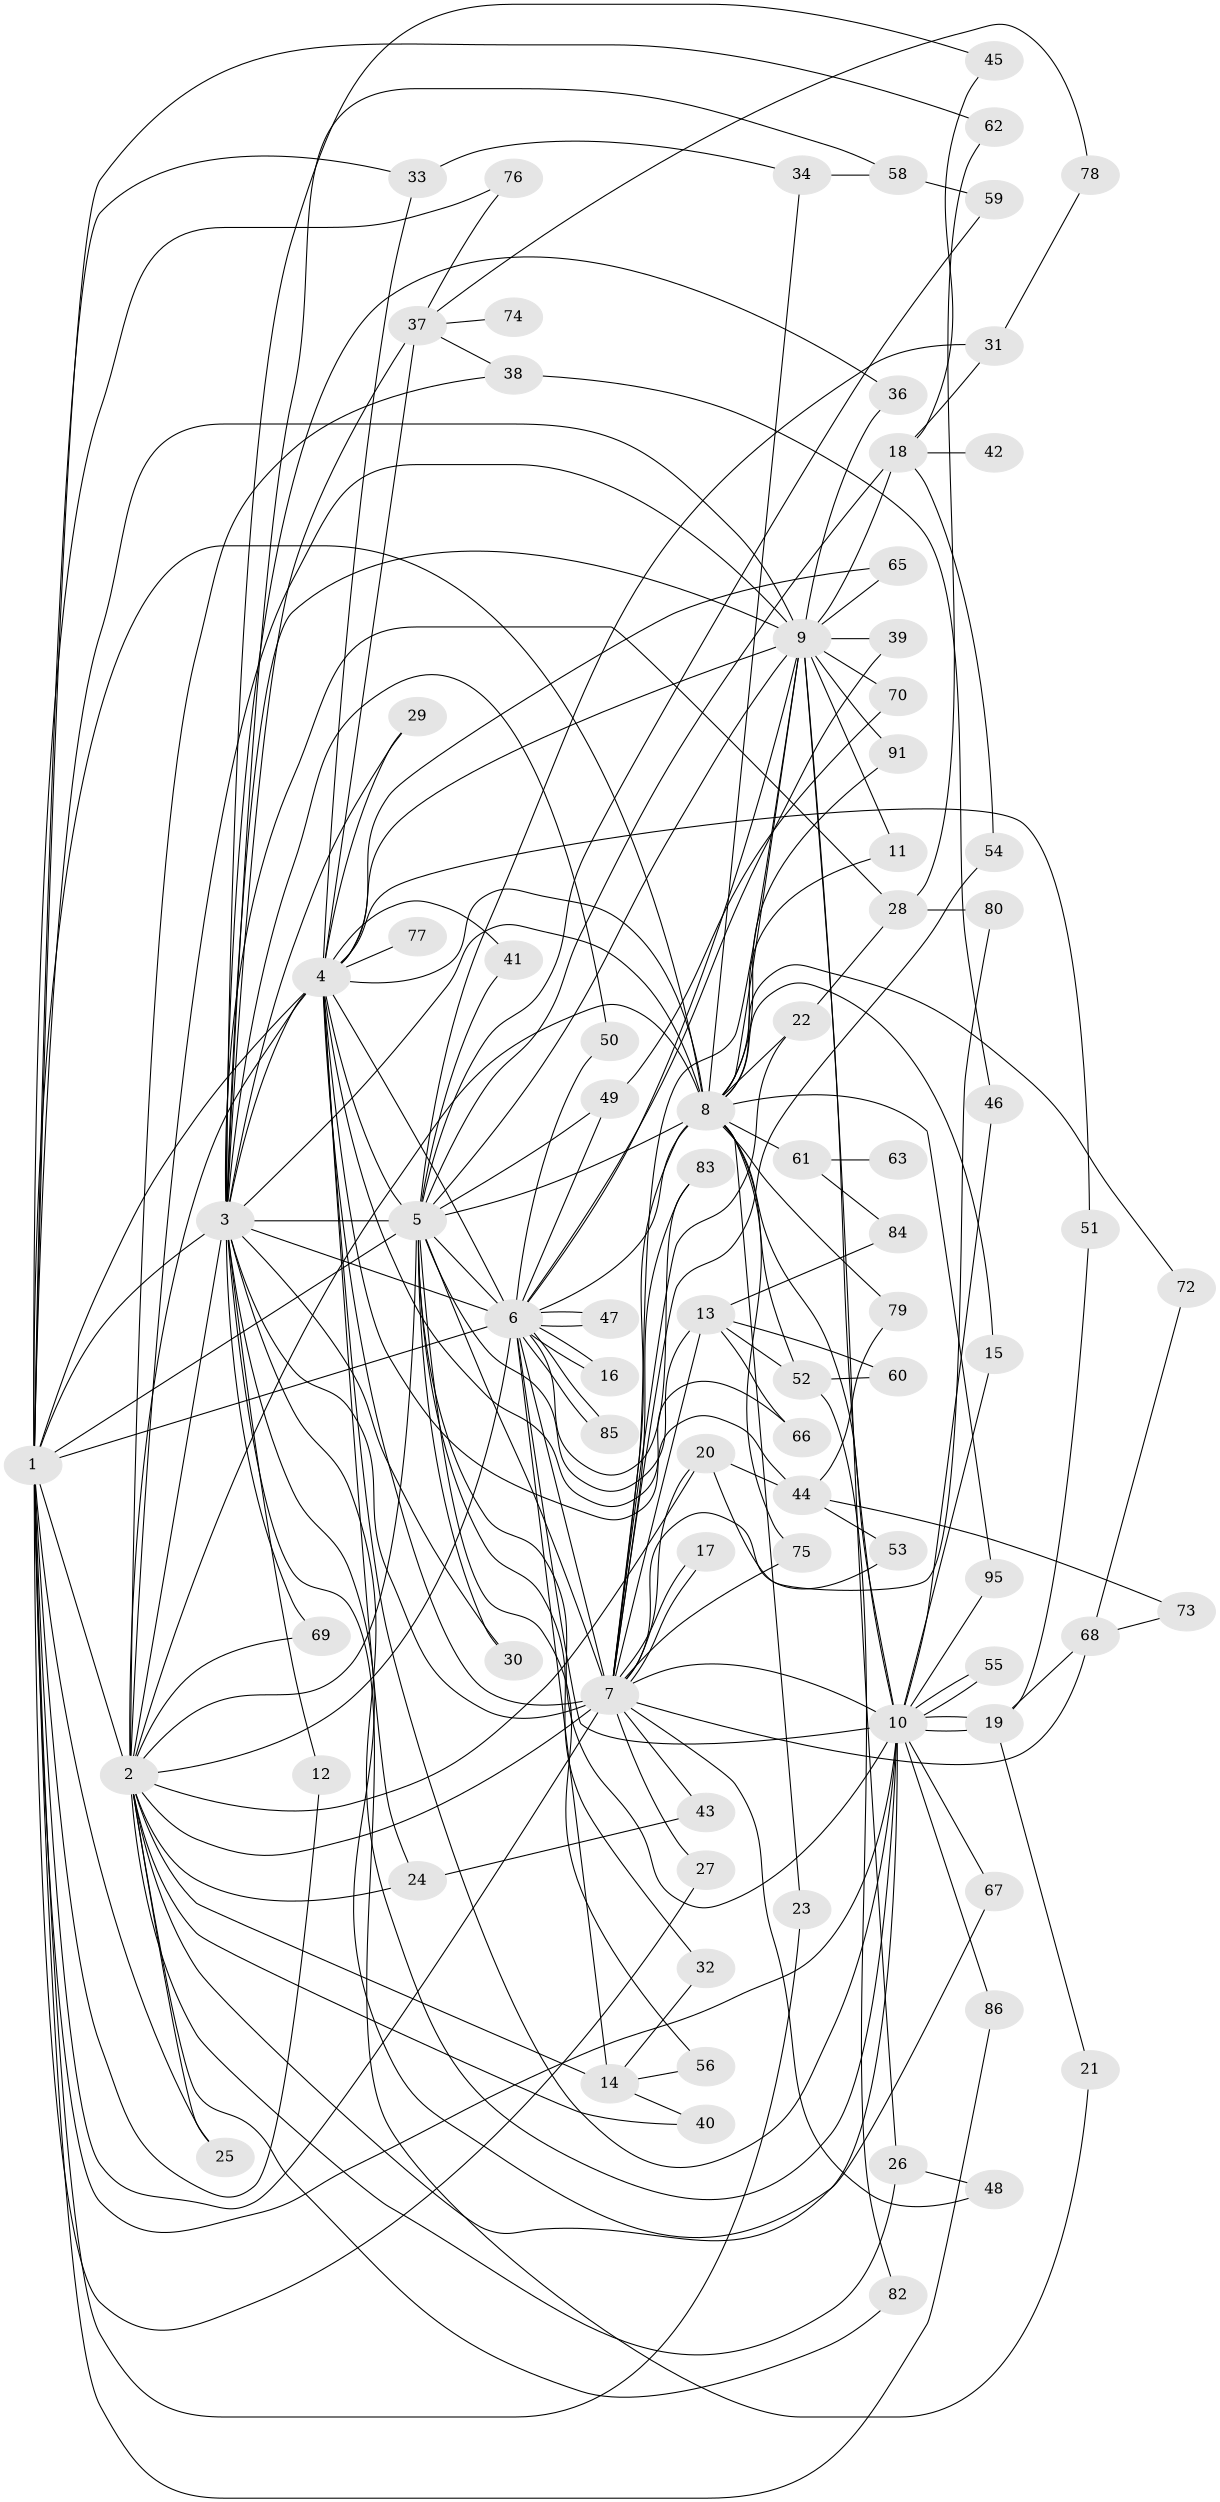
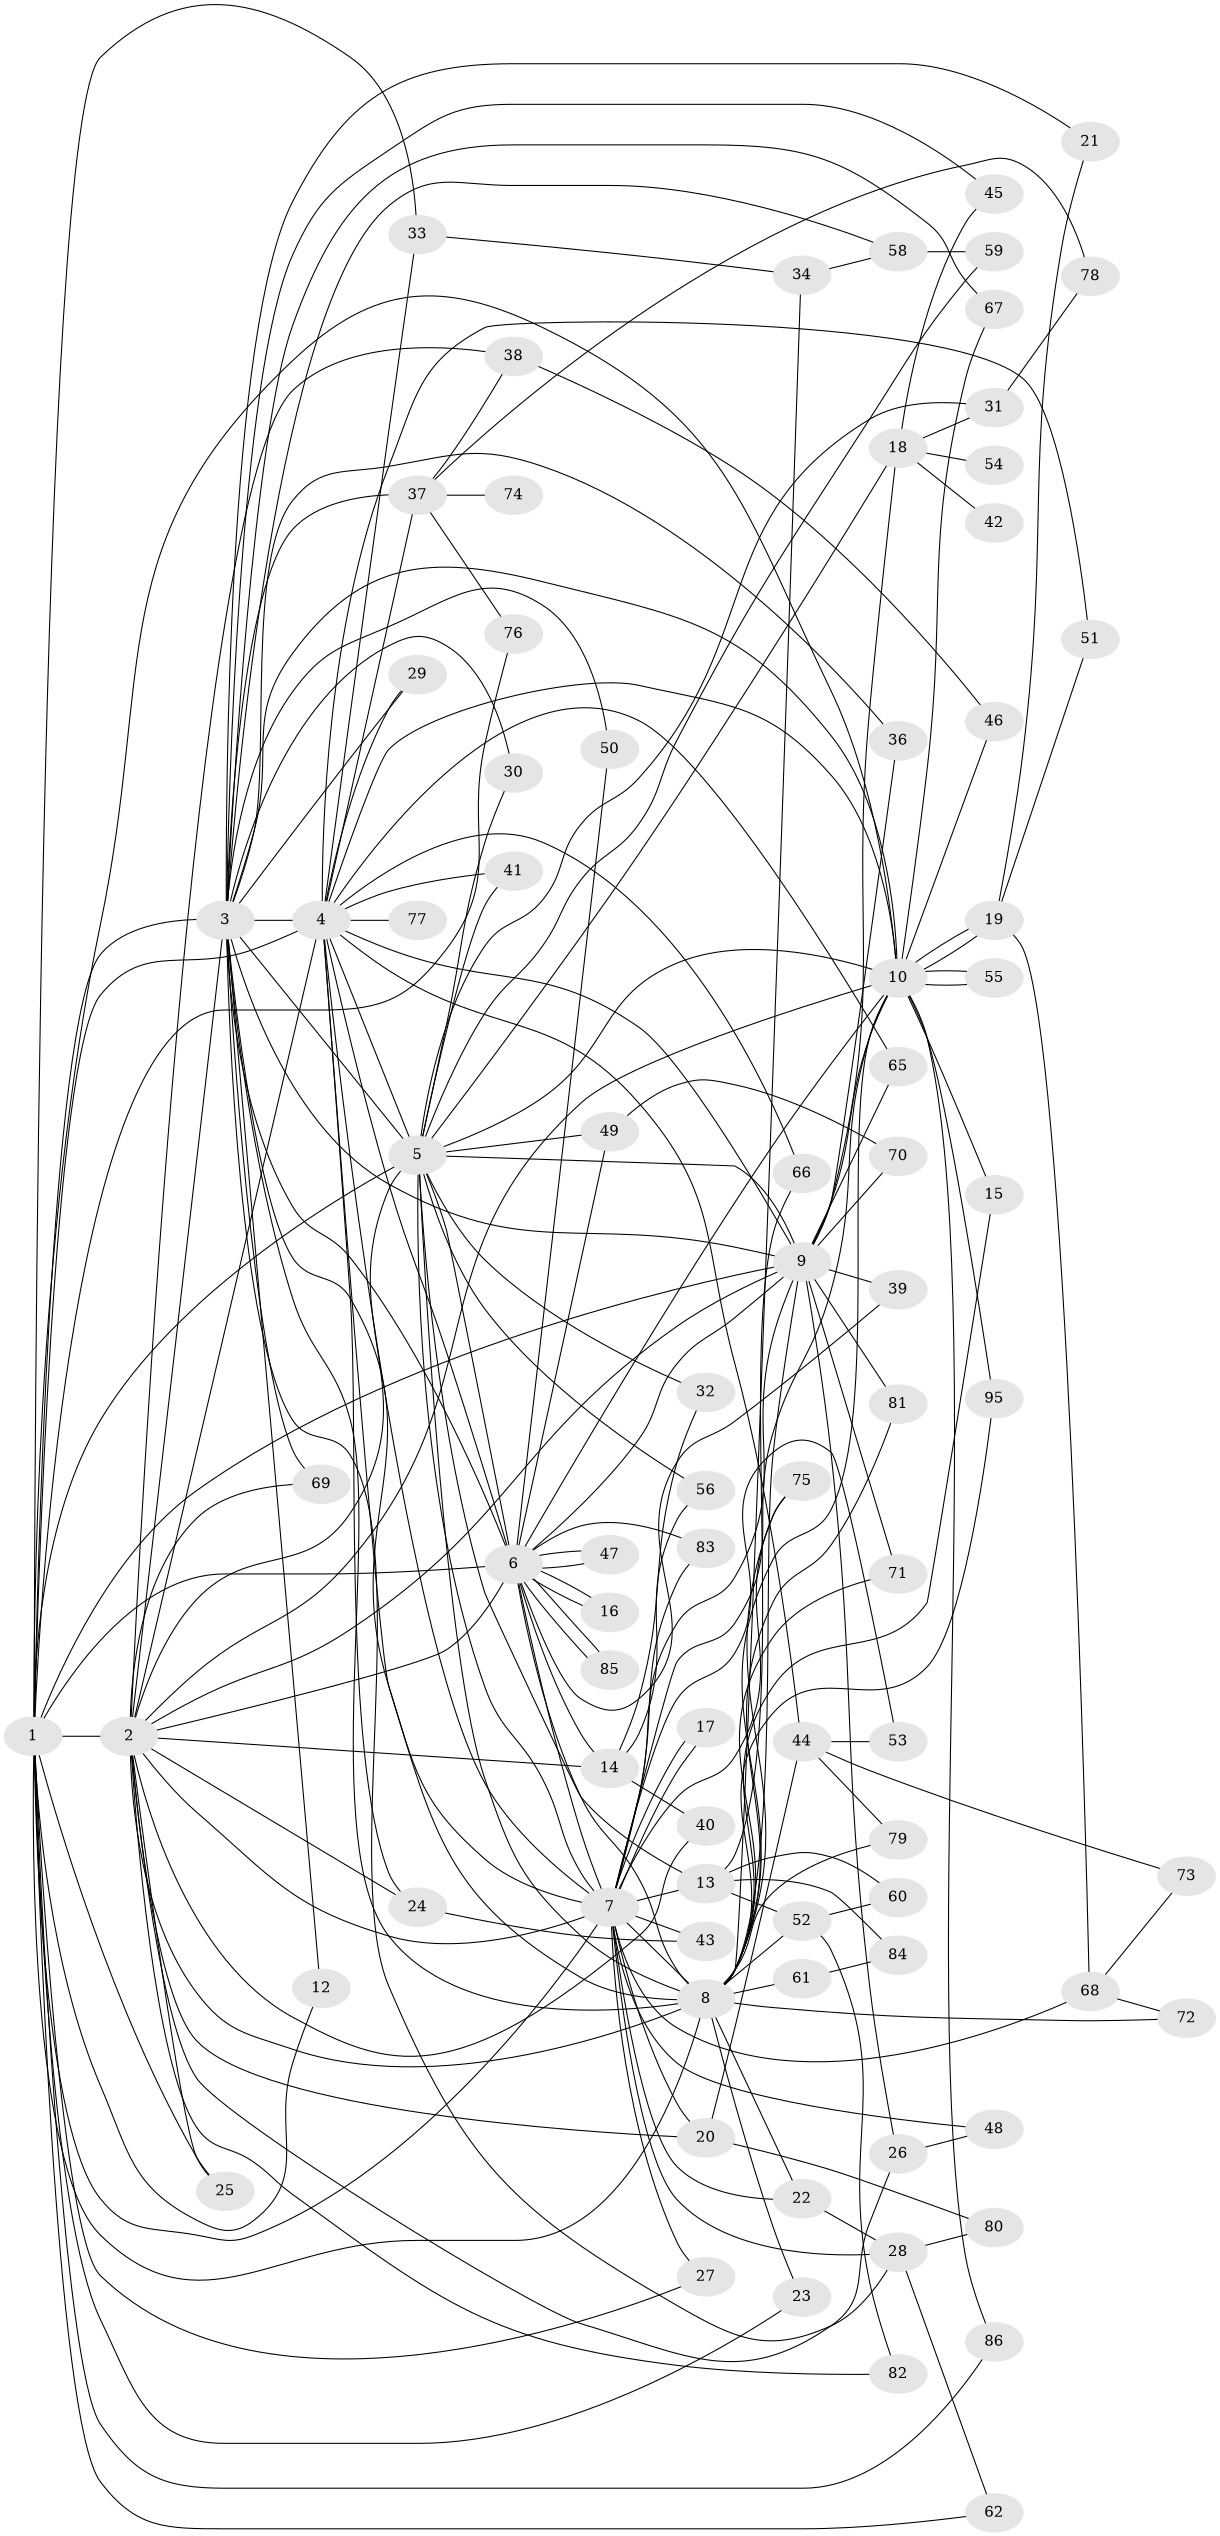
  graph {
    rankdir=LR
    node [color=gray90 style=filled]
    1
    2
    3
    4
    5
    6
    7
    8
    9
    10
    12
    23
    25
    27
    33
    62
    76
    86
    14
    20
    24
    26
    38
    40
    69
    82
    21
    28
    29
    30
    36
    37
    45
    50
    58
    67
    41
    44
    51
    65
    66
    77
    13
    18
    31
    32
    49
    56
    59
    16
    39
    47
    83
    85
    17
    22
    43
    48
    53
    54
    68
    75
-   11
+   11 [label=81]
    15
    34
    n66 [label=95]
    52
    61
-   71 [label=91]
+   71
    72
    79
    70
    19
    46
    55
    80
    74
    78
    73
    60
    84
    42
-   63
    1 -- 2
    1 -- 3
    1 -- 4
    1 -- 5
    1 -- 6
    1 -- 7
    1 -- 8
    1 -- 9
    1 -- 10
    1 -- 12
    1 -- 23
    1 -- 25
    1 -- 27
    1 -- 33
    1 -- 62
    1 -- 76
    1 -- 86
    2 -- 3
    2 -- 4
    2 -- 5
    2 -- 6
    2 -- 7
    2 -- 8
    2 -- 9
    2 -- 10
    2 -- 25
    2 -- 14
    2 -- 20
    2 -- 24
    2 -- 26
    2 -- 38
    2 -- 40
    2 -- 69
    2 -- 82
    3 -- 4
    3 -- 5
    3 -- 6
    3 -- 7
    3 -- 8
    3 -- 9
    3 -- 10
    3 -- 12
    3 -- 69
    3 -- 21
    3 -- 28
    3 -- 29
    3 -- 30
    3 -- 36
    3 -- 37
    3 -- 45
    3 -- 50
    3 -- 58
    3 -- 67
    4 -- 5
    4 -- 6
    4 -- 7
    4 -- 8
    4 -- 9
    4 -- 10
    4 -- 33
    4 -- 24
    4 -- 29
    4 -- 37
    4 -- 41
    4 -- 44
    4 -- 51
    4 -- 65
    4 -- 66
    4 -- 77
    5 -- 6
    5 -- 7
    5 -- 8
    5 -- 9
    5 -- 10
    5 -- 30
    5 -- 41
    5 -- 13
    5 -- 18
    5 -- 31
    5 -- 32
    5 -- 49
    5 -- 56
    5 -- 59
    6 -- 7
    6 -- 8
    6 -- 9
    6 -- 10
    6 -- 14
    6 -- 50
    6 -- 49
    6 -- 16
    6 -- 16
    6 -- 39
    6 -- 47
    6 -- 47
    6 -- 83
    6 -- 85
    6 -- 85
    7 -- 8
    7 -- 9
    7 -- 10
    7 -- 27
    7 -- 20
    7 -- 13
    7 -- 83
    7 -- 17
    7 -- 17
    7 -- 22
    7 -- 43
    7 -- 48
    7 -- 53
-   7 -- 54
+   7 -- 28
    7 -- 68
    7 -- 75
    8 -- 9
    8 -- 10
    8 -- 23
    8 -- 22
    8 -- 75
    8 -- 11
    8 -- 15
    8 -- 34
    8 -- n66
    8 -- 52
    8 -- 61
    8 -- 71
    8 -- 72
    8 -- 79
    9 -- 10
    9 -- 26
    9 -- 36
    9 -- 65
    9 -- 18
    9 -- 39
    9 -- 11
    9 -- 71
    9 -- 70
    10 -- 86
    10 -- 67
    10 -- 15
    10 -- n66
    10 -- 19
    10 -- 19
    10 -- 46
    10 -- 55
    10 -- 55
    33 -- 34
    14 -- 40
    14 -- 32
    14 -- 56
    20 -- 44
    20 -- 80
    24 -- 43
    26 -- 48
    38 -- 46
    28 -- 62
    28 -- 80
    37 -- 76
    37 -- 38
    37 -- 74
    37 -- 78
    58 -- 59
    44 -- 53
    44 -- 79
    44 -- 73
    13 -- 66
    13 -- 52
    13 -- 60
    13 -- 84
    18 -- 45
    18 -- 31
    18 -- 54
    18 -- 42
    31 -- 78
    49 -- 70
    22 -- 28
    68 -- 72
    68 -- 73
    34 -- 58
    52 -- 82
    52 -- 60
    61 -- 84
-   61 -- 63
    19 -- 21
    19 -- 51
    19 -- 68
  }
